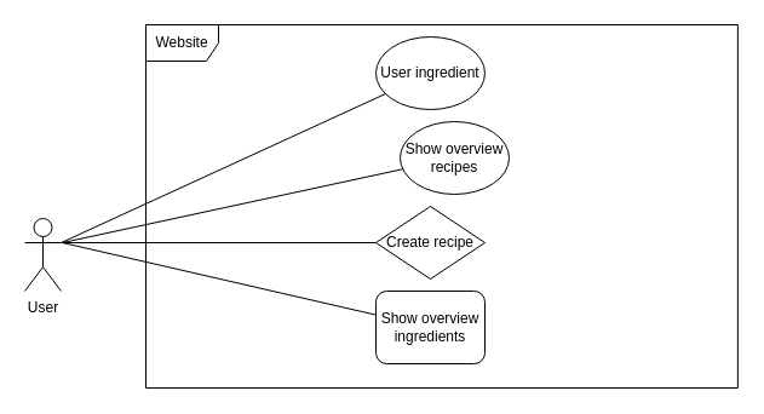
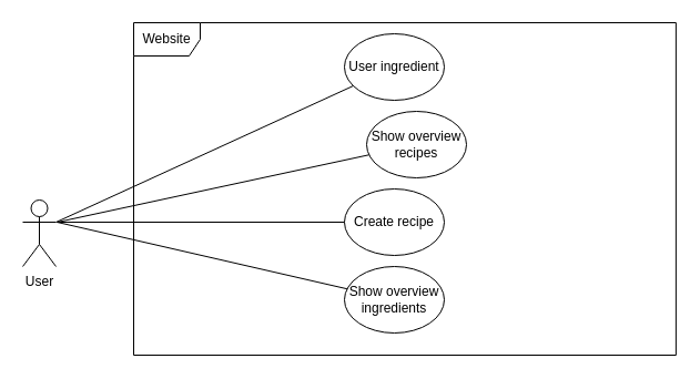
  <mxCell id="0" />
  <mxCell id="1" parent="0" />
  <mxCell id="2" value="User" style="shape=umlActor;verticalLabelPosition=bottom;verticalAlign=top;html=1;" parent="1" vertex="1"><mxGeometry x="20" y="180" width="30" height="60" as="geometry" /></mxCell>
  <mxCell id="3" value="Website" style="shape=umlFrame;whiteSpace=wrap;html=1;pointerEvents=0;" parent="1" vertex="1"><mxGeometry x="120" y="20" width="488.89" height="300" as="geometry" /></mxCell>
- <mxCell id="4" value="Create recipe" style="rhombus;whiteSpace=wrap;html=1;" parent="1" vertex="1"><mxGeometry x="310" y="170" width="90" height="60" as="geometry" /></mxCell>
+ <mxCell id="4" value="Create recipe" style="ellipse;whiteSpace=wrap;html=1;" parent="1" vertex="1"><mxGeometry x="310" y="170" width="90" height="60" as="geometry" /></mxCell>
  <mxCell id="5" value="User ingredient" style="ellipse;whiteSpace=wrap;html=1;" parent="1" vertex="1"><mxGeometry x="310" y="30" width="90" height="60" as="geometry" /></mxCell>
- <mxCell id="6" value="Show overview ingredients" style="whiteSpace=wrap;html=1;rounded=1;" parent="1" vertex="1"><mxGeometry x="310" y="240" width="90" height="60" as="geometry" /></mxCell>
+ <mxCell id="6" value="Show overview ingredients" style="ellipse;whiteSpace=wrap;html=1;" parent="1" vertex="1"><mxGeometry x="310" y="240" width="90" height="60" as="geometry" /></mxCell>
  <mxCell id="7" value="Show overview recipes" style="ellipse;whiteSpace=wrap;html=1;" parent="1" vertex="1"><mxGeometry x="330" y="100" width="90" height="60" as="geometry" /></mxCell>
  <mxCell id="8" value="" style="endArrow=none;html=1;rounded=0;" parent="1" edge="1" target="5"><mxGeometry width="50" height="50" relative="1" as="geometry"><mxPoint x="50" y="200" as="sourcePoint" /><mxPoint x="309" y="68" as="targetPoint" /></mxGeometry></mxCell>
  <mxCell id="9" value="" style="endArrow=none;html=1;rounded=0;" parent="1" edge="1" target="7"><mxGeometry width="50" height="50" relative="1" as="geometry"><mxPoint x="51" y="200" as="sourcePoint" /><mxPoint x="310" y="130" as="targetPoint" /></mxGeometry></mxCell>
  <mxCell id="10" value="" style="endArrow=none;html=1;rounded=0;" parent="1" edge="1" target="4"><mxGeometry width="50" height="50" relative="1" as="geometry"><mxPoint x="51" y="200" as="sourcePoint" /><mxPoint x="310" y="200" as="targetPoint" /></mxGeometry></mxCell>
  <mxCell id="11" value="" style="endArrow=none;html=1;rounded=0;" parent="1" edge="1" target="6"><mxGeometry width="50" height="50" relative="1" as="geometry"><mxPoint x="51" y="200" as="sourcePoint" /><mxPoint x="310" y="269.71" as="targetPoint" /></mxGeometry></mxCell>
